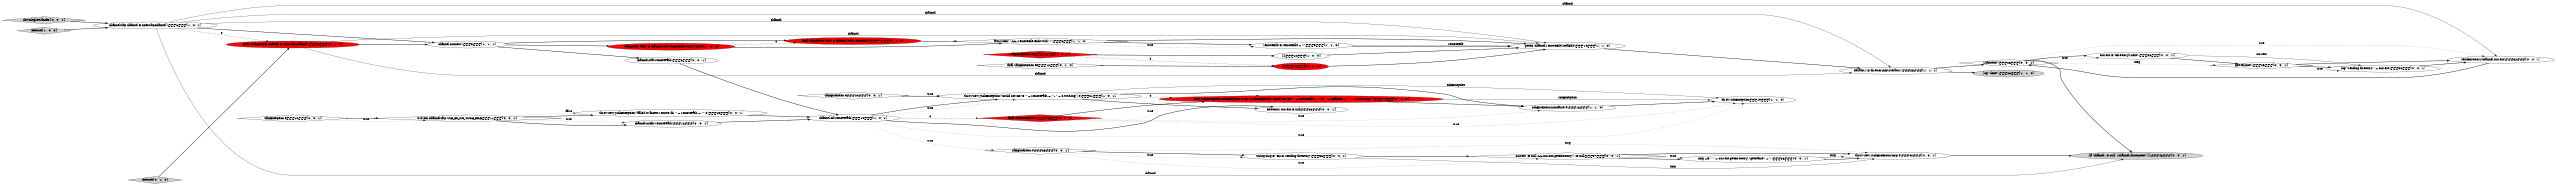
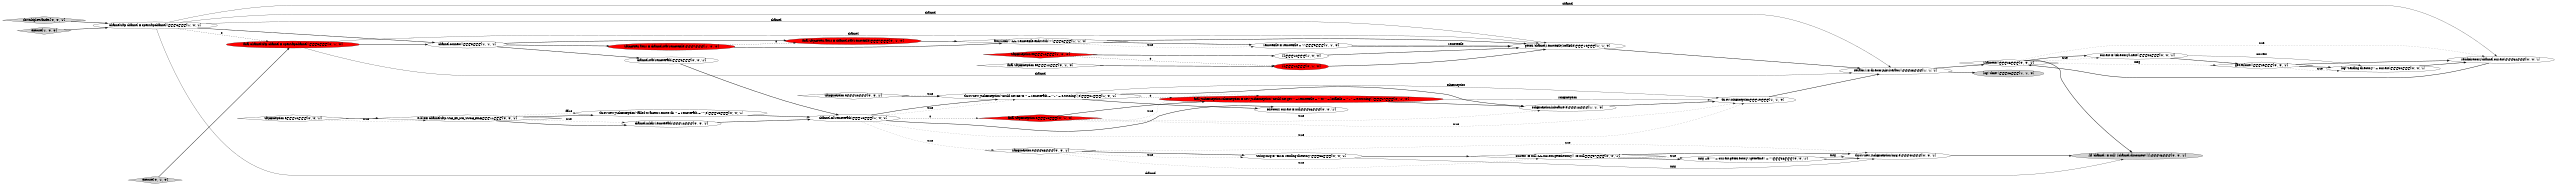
  digraph {
    rankdir=LR
    node [fillcolor=white shape=ellipse style=filled]
    edge [style=bold]
    n1 [label="ChannelSftp channel = openSftpChannel()@@@3@@@['1', '0', '1']"]
    n2 [fillcolor=red label="final ChannelSftp channel = openSftpChannel()@@@3@@@['0', '1', '0']"]
    n3 [label="channel.connect()@@@5@@@['1', '1', '1']"]
    n4 [label="Iterator i = directoryList.iterator()@@@25@@@['1', '1', '1']"]
    n5 [label="sendDirectory(channel,current)@@@32@@@['0', '0', '1']"]
    n6 [label="getDir(channel,remoteFile,localFile)@@@14@@@['1', '1', '0']"]
    n7 [fillcolor=lightgray label="{if (channel != null) {channel.disconnect()}}@@@43@@@['0', '0', '1']"]
    n8 [fillcolor=red label="SftpATTRS attrs = channel.stat(remoteFile)@@@7@@@['1', '0', '0']"]
    n9 [fillcolor=red label="final SftpATTRS attrs = channel.stat(remoteFile)@@@7@@@['0', '1', '0']"]
    n10 [label="channel.stat(remotePath)@@@8@@@['0', '0', '1']"]
    n11 [label="i.hasNext()@@@26@@@['0', '0', '1']" shape=diamond]
    n12 [fillcolor=lightgray label="log(\"done\")@@@26@@@['1', '1', '0']"]
    n13 [fillcolor=lightgray label="doMultipleTransfer['0', '0', '1']" shape=diamond]
    n14 [label="getVerbose()@@@29@@@['0', '0', '1']" shape=diamond]
    n15 [label="log(\"Sending directory \" + current)@@@30@@@['0', '0', '1']"]
    n16 [fillcolor=red label="{}@@@12@@@['0', '1', '0']"]
    n17 [label="current = (Directory)i.next()@@@28@@@['0', '0', '1']"]
    n18 [label="Directory current = null@@@23@@@['0', '0', '1']"]
    n19 [fillcolor=lightgray label="execute['1', '0', '0']" shape=diamond]
    n20 [label="channel.cd(remotePath)@@@18@@@['1', '0', '1']"]
    n21 [label="throw new JSchException(\"Could not CD to '\" + remotePath + \"' - \" + e.toString(),e)@@@21@@@['1', '0', '1']"]
    n22 [fillcolor=red label="final SftpException e@@@16@@@['0', '1', '0']" shape=diamond]
    n23 [label="throw schException@@@19@@@['1', '1', '0']"]
    n24 [label="SftpException e@@@35@@@['0', '0', '1']" shape=diamond]
    n25 [label="schException.initCause(e)@@@18@@@['1', '1', '0']"]
    n26 [fillcolor=red label="final JSchException schException = new JSchException(\"Could not get '\" + remoteFile + \"' to '\" + localFile + \"' - \" + e.toString())@@@17@@@['0', '1', '0']"]
    n27 [label="throw new JSchException(\"failed to access remote dir '\" + remotePath + \"'\",e)@@@15@@@['0', '0', '1']"]
    n28 [label="SftpException e@@@20@@@['0', '0', '1']" shape=diamond]
    n29 [label="attrs.isDir() && !remoteFile.endsWith(\"/\")@@@8@@@['1', '1', '0']" shape=diamond]
    n30 [label="remoteFile = remoteFile + \"/\"@@@9@@@['1', '1', '0']"]
    n31 [label="SftpException e@@@10@@@['0', '0', '1']" shape=diamond]
    n32 [label="e.id == ChannelSftp.SSH_FX_NO_SUCH_FILE@@@11@@@['0', '0', '1']" shape=diamond]
    n33 [label="channel.mkdir(remotePath)@@@12@@@['0', '0', '1']"]
    n34 [label="current != null && current.getDirectory() != null@@@37@@@['0', '0', '1']" shape=diamond]
    n35 [label="throw new JSchException(msg,e)@@@40@@@['0', '0', '1']"]
    n36 [label="msg += \" '\" + current.getDirectory().getName() + \"'\"@@@38@@@['0', '0', '1']"]
    n37 [fillcolor=red label="SftpException ee@@@12@@@['1', '0', '0']" shape=diamond]
    n38 [label="{}@@@12@@@['1', '0', '0']"]
    n39 [fillcolor=lightgray label="execute['0', '1', '0']" shape=diamond]
    n40 [label="String msg = \"Error sending directory\"@@@36@@@['0', '0', '1']"]
    n41 [label="final SftpException ee@@@12@@@['0', '1', '0']" shape=diamond]
    n1 -> n2 [label=0 style=dashed]
    n1 -> n3
    n1 -> n4 [label=channel style=solid]
    n1 -> n5 [label=channel style=solid]
    n1 -> n6 [label=channel style=solid]
    n1 -> n7 [label=channel style=solid]
    n2 -> n3
    n2 -> n4 [label=channel style=solid]
    n2 -> n6 [label=channel style=solid]
    n3 -> n8
    n3 -> n9
    n3 -> n10
    n4 -> n11
    n4 -> n12
    n5 -> n11
    n6 -> n4
    n8 -> n9 [label=0 style=dashed]
    n8 -> n29
    n9 -> n29
    n10 -> n20
    n11 -> n5 [label=true style=dotted]
    n11 -> n7
    n11 -> n14 [label=msg style=dotted]
    n11 -> n17 [label=true style=dotted]
    n11 -> n17
    n13 -> n1
    n14 -> n5
    n14 -> n15 [label=true style=dotted]
    n14 -> n15
    n15 -> n5
    n16 -> n6
    n17 -> n14
    n17 -> n15 [label=current style=solid]
    n19 -> n1
    n20 -> n18
    n20 -> n21 [label=true style=dotted]
    n20 -> n21
    n20 -> n22 [label=0 style=dashed]
    n20 -> n23 [label=true style=dotted]
    n20 -> n24 [label=true style=dotted]
    n21 -> n18
    n21 -> n23 [label=schException style=solid]
    n21 -> n25
    n21 -> n26 [label=0 style=dashed]
    n22 -> n23 [label=true style=dotted]
    n22 -> n25 [label=true style=dotted]
    n22 -> n26 [label=true style=dotted]
    n22 -> n26
+   n23 -> n4
    n24 -> n34 [label=true style=dotted]
-   n24 -> n35 [label=msg style=dotted]
+   n24 -> n35 [label=true style=dotted]
    n24 -> n40
    n24 -> n40 [label=true style=dotted]
    n25 -> n23
    n26 -> n23 [label=schException style=solid]
    n26 -> n25
    n27 -> n20
    n28 -> n21 [label=true style=dotted]
    n28 -> n21
    n29 -> n6
    n29 -> n30
    n29 -> n30 [label=true style=dotted]
    n30 -> n6
    n30 -> n6 [label=remoteFile style=solid]
    n31 -> n32 [label=true style=dotted]
    n31 -> n32
    n32 -> n27 [label=false style=dotted]
    n32 -> n27
    n32 -> n33
    n32 -> n33 [label=true style=dotted]
    n33 -> n20
    n34 -> n35
    n34 -> n36
    n34 -> n36 [label=true style=dotted]
    n35 -> n7
    n36 -> n35
    n36 -> n35 [label=msg style=solid]
    n37 -> n16 [label=0 style=dashed]
    n37 -> n38
    n38 -> n6
    n39 -> n2
    n40 -> n34
    n40 -> n35 [label=msg style=solid]
    n41 -> n16
  }
